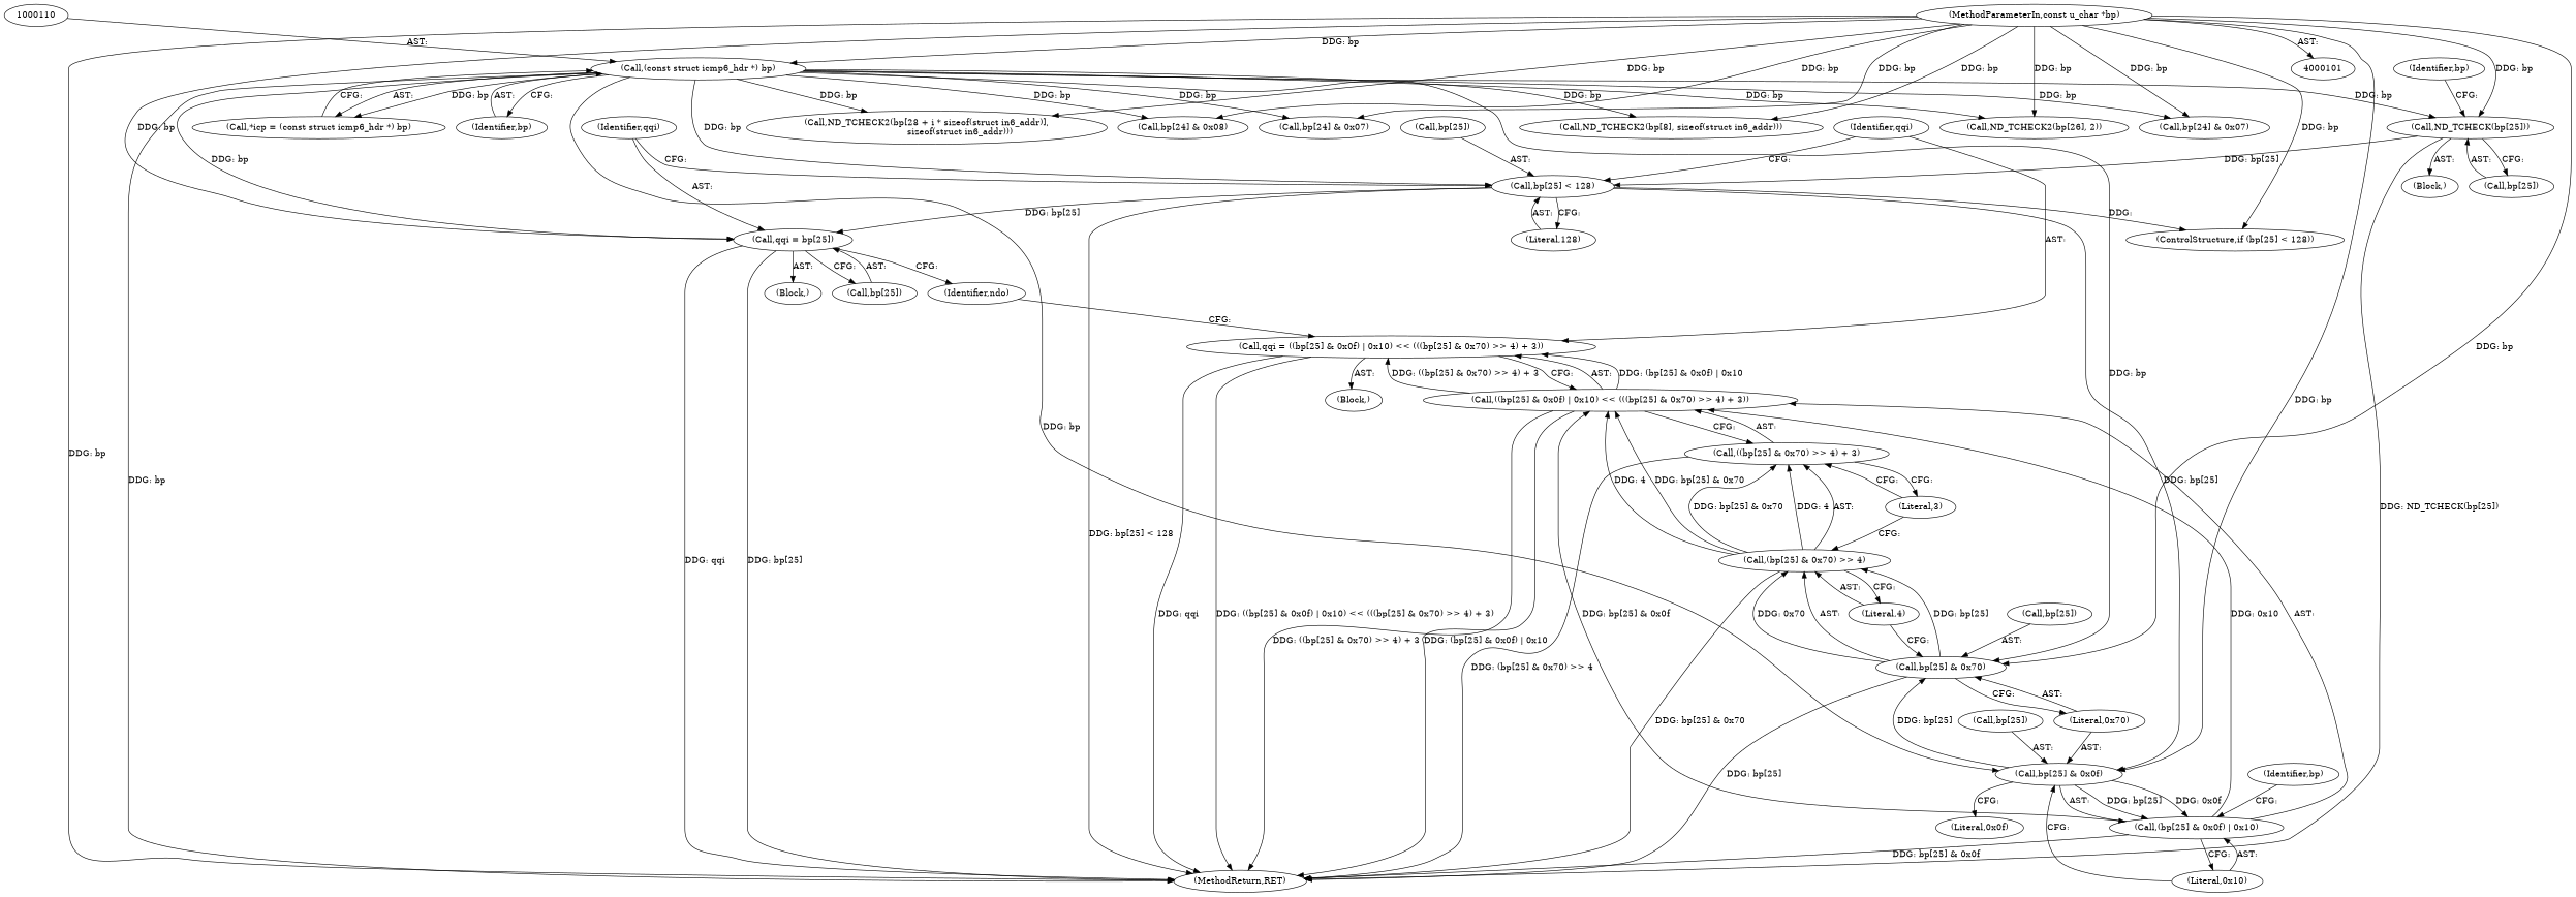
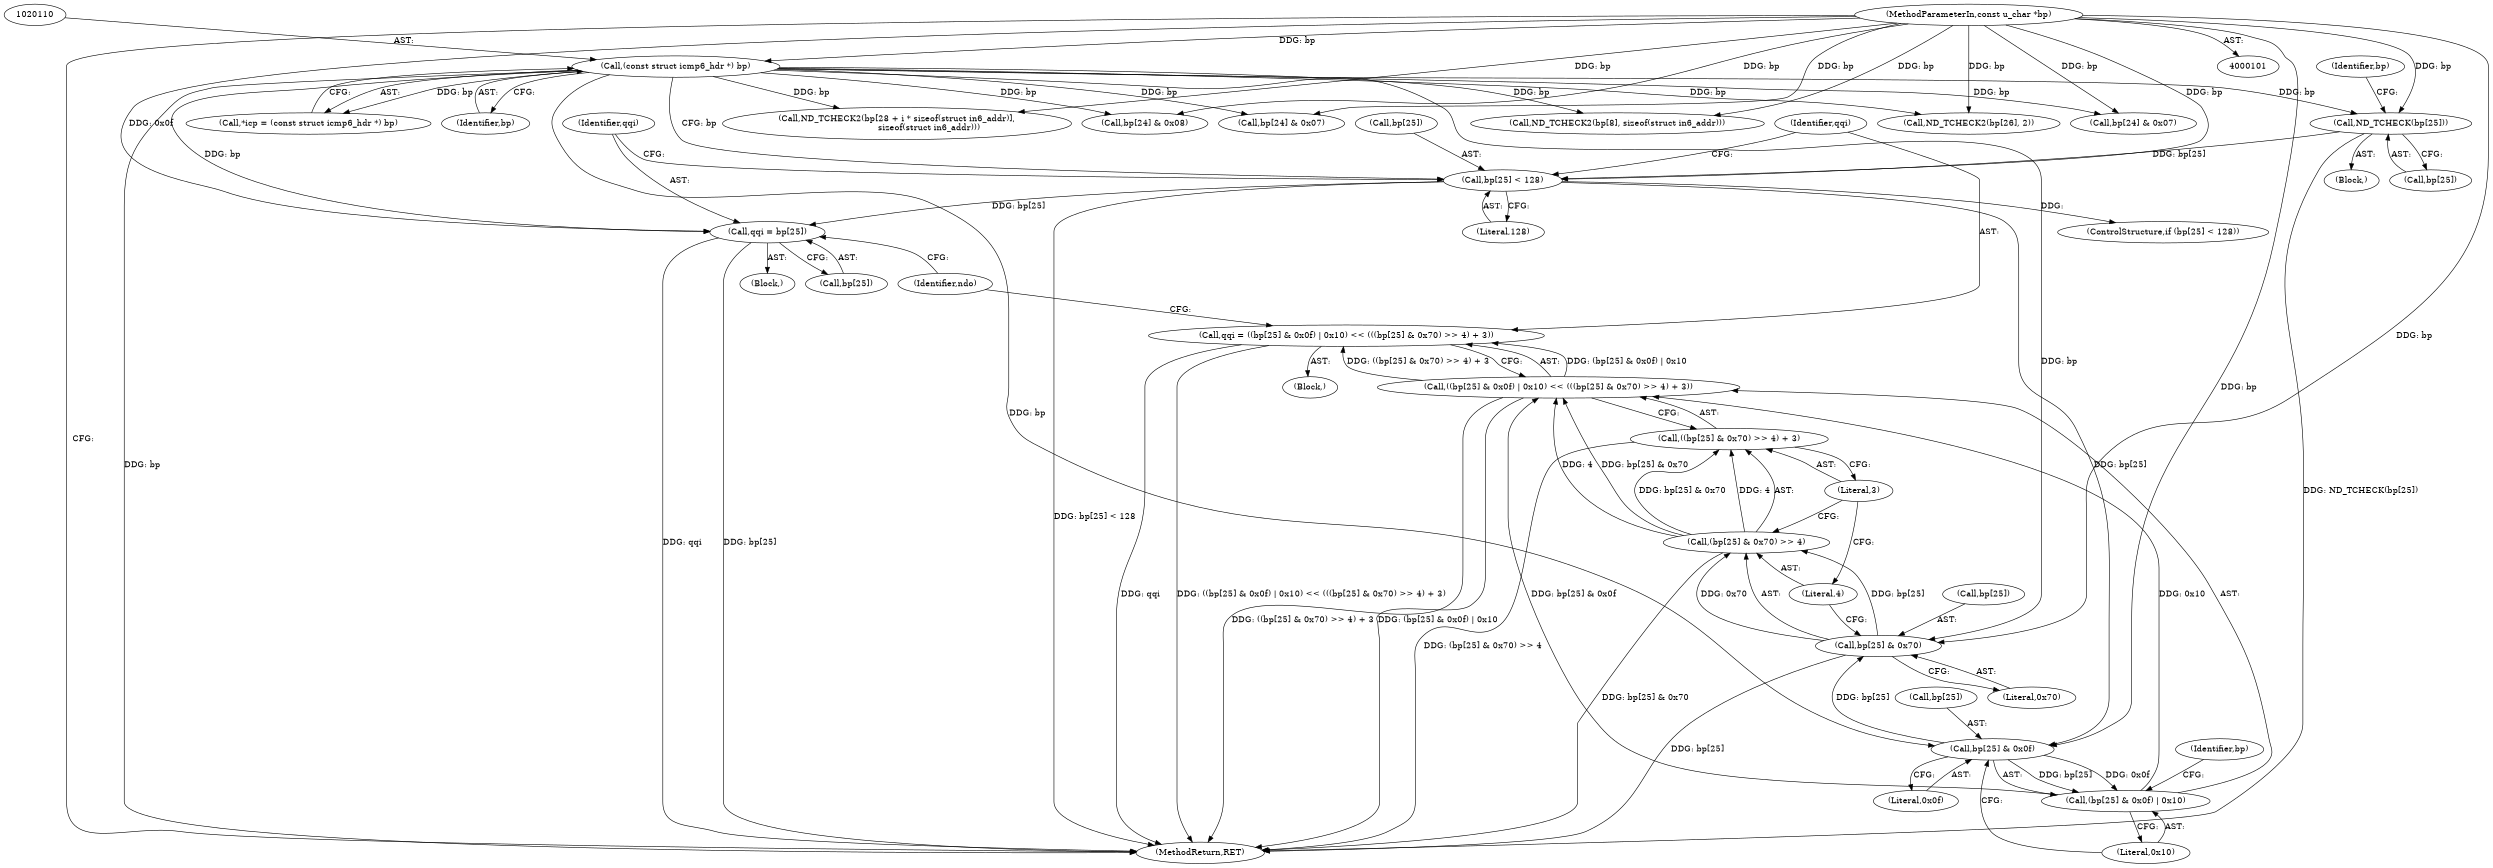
  digraph {
    n1 [label="(Call,bp[25] < 128)"]
    n2 [label="(Call,qqi = bp[25])"]
    n3 [label="(Call,bp[25] & 0x0f)"]
    n4 [label="(Literal,128)"]
    n5 [label="(MethodReturn,RET)"]
    n6 [label="(ControlStructure,if (bp[25] < 128))"]
    n7 [label="(Call,bp[25])"]
    n8 [label="(Block,)"]
    n9 [label="(Call,bp[25] & 0x70)"]
    n10 [label="(Call,(bp[25] & 0x0f) | 0x10)"]
    n11 [label="(Literal,0x0f)"]
    n12 [label="(Call,ND_TCHECK(bp[25]))"]
    n13 [label="(Block,)"]
    n14 [label="(Call,bp[25])"]
    n15 [label="(Call,(const struct icmp6_hdr *) bp)"]
    n16 [label="(Call,ND_TCHECK2(bp[8], sizeof(struct in6_addr)))"]
    n17 [label="(Call,bp[24] & 0x07)"]
    n18 [label="(Identifier,bp)"]
    n19 [label="(Call,bp[24] & 0x08)"]
    n20 [label="(Call,ND_TCHECK2(bp[28 + i * sizeof(struct in6_addr)],\n                        sizeof(struct in6_addr)))"]
    n21 [label="(Call,bp[24] & 0x07)"]
    n22 [label="(Call,ND_TCHECK2(bp[26], 2))"]
    n23 [label="(Call,*icp = (const struct icmp6_hdr *) bp)"]
    n24 [label="(Call,(bp[25] & 0x70) >> 4)"]
    n25 [label="(Literal,0x70)"]
    n26 [label="(MethodParameterIn,const u_char *bp)"]
    n27 [label=4000101]
    n28 [label="(Call,((bp[25] & 0x0f) | 0x10) << (((bp[25] & 0x70) >> 4) + 3))"]
    n29 [label="(Literal,0x10)"]
    n30 [label="(Call,qqi = ((bp[25] & 0x0f) | 0x10) << (((bp[25] & 0x70) >> 4) + 3))"]
    n31 [label="(Call,((bp[25] & 0x70) >> 4) + 3)"]
    n32 [label="(Block,)"]
    n33 [label="(Literal,3)"]
    n34 [label="(Literal,4)"]
    n35 [label="(Identifier,qqi)"]
    n36 [label="(Identifier,bp)"]
    n37 [label="(Identifier,qqi)"]
    n38 [label="(Call,bp[25])"]
    n39 [label="(Identifier,ndo)"]
    n40 [label="(Call,bp[25])"]
    n41 [label="(Call,bp[25])"]
    n42 [label="(Identifier,bp)"]
-   1000110
+   1000110 [label=1020110]
    n1 -> n2 [label="DDG: bp[25]"]
    n1 -> n3 [label="DDG: bp[25]"]
    n1 -> n4 [label="CFG: "]
    n1 -> n5 [label="DDG: bp[25] < 128"]
    n1 -> n6 [label="DDG: "]
    n2 -> n5 [label="DDG: qqi"]
    n2 -> n5 [label="DDG: bp[25]"]
    n2 -> n7 [label="CFG: "]
    n2 -> n8 [label="AST: "]
    n3 -> n9 [label="DDG: bp[25]"]
    n3 -> n10 [label="AST: "]
    n3 -> n10 [label="DDG: bp[25]"]
    n3 -> n10 [label="DDG: 0x0f"]
    n3 -> n11 [label="CFG: "]
    n4 -> n1 [label="AST: "]
    n7 -> n2 [label="AST: "]
    n9 -> n5 [label="DDG: bp[25]"]
    n9 -> n24 [label="AST: "]
    n9 -> n24 [label="DDG: bp[25]"]
    n9 -> n24 [label="DDG: 0x70"]
    n9 -> n25 [label="CFG: "]
-   n10 -> n5 [label="DDG: bp[25] & 0x0f"]
    n10 -> n28 [label="AST: "]
    n10 -> n28 [label="DDG: bp[25] & 0x0f"]
    n10 -> n28 [label="DDG: 0x10"]
    n10 -> n29 [label="CFG: "]
-   n25 -> n3 [label="AST: "]
+   n11 -> n3 [label="AST: "]
    n12 -> n1 [label="DDG: bp[25]"]
    n12 -> n5 [label="DDG: ND_TCHECK(bp[25])"]
    n12 -> n13 [label="AST: "]
    n12 -> n14 [label="CFG: "]
    n14 -> n12 [label="AST: "]
-   n15 -> n1 [label="DDG: bp"]
+   n15 -> n1 [label="CFG: bp"]
    n15 -> n2 [label="DDG: bp"]
    n15 -> n3 [label="DDG: bp"]
    n15 -> n5 [label="DDG: bp"]
    n15 -> n9 [label="DDG: bp"]
    n15 -> n12 [label="DDG: bp"]
    n15 -> n16 [label="DDG: bp"]
    n15 -> n17 [label="DDG: bp"]
    n15 -> n18 [label="CFG: "]
    n15 -> n19 [label="DDG: bp"]
    n15 -> n20 [label="DDG: bp"]
    n15 -> n21 [label="DDG: bp"]
    n15 -> n22 [label="DDG: bp"]
    n15 -> n23 [label="AST: "]
    n15 -> n23 [label="DDG: bp"]
    n18 -> n15 [label="AST: "]
    n23 -> n15 [label="CFG: "]
    n24 -> n5 [label="DDG: bp[25] & 0x70"]
    n24 -> n28 [label="DDG: bp[25] & 0x70"]
    n24 -> n28 [label="DDG: 4"]
    n24 -> n31 [label="AST: "]
    n24 -> n31 [label="DDG: bp[25] & 0x70"]
    n24 -> n31 [label="DDG: 4"]
-   n24 -> n34 [label="CFG: "]
+   n33 -> n34 [label="CFG: "]
    n25 -> n9 [label="AST: "]
-   n26 -> n6 [label="DDG: bp"]
-   n26 -> n2 [label="DDG: bp"]
+   n26 -> n1 [label="DDG: bp"]
+   n26 -> n2 [label="DDG: 0x0f"]
    n26 -> n3 [label="DDG: bp"]
-   n26 -> n5 [label="DDG: bp"]
+   n26 -> n5 [label="CFG: "]
    n26 -> n9 [label="DDG: bp"]
    n26 -> n12 [label="DDG: bp"]
    n26 -> n15 [label="DDG: bp"]
    n26 -> n16 [label="DDG: bp"]
    n26 -> n17 [label="DDG: bp"]
    n26 -> n19 [label="DDG: bp"]
    n26 -> n20 [label="DDG: bp"]
    n26 -> n21 [label="DDG: bp"]
    n26 -> n22 [label="DDG: bp"]
    n26 -> n27 [label="AST: "]
    n28 -> n5 [label="DDG: (bp[25] & 0x0f) | 0x10"]
    n28 -> n5 [label="DDG: ((bp[25] & 0x70) >> 4) + 3"]
    n28 -> n30 [label="AST: "]
    n28 -> n30 [label="DDG: (bp[25] & 0x0f) | 0x10"]
    n28 -> n30 [label="DDG: ((bp[25] & 0x70) >> 4) + 3"]
    n28 -> n31 [label="CFG: "]
    n29 -> n3 [label="CFG: "]
    n29 -> n10 [label="AST: "]
    n30 -> n5 [label="DDG: ((bp[25] & 0x0f) | 0x10) << (((bp[25] & 0x70) >> 4) + 3)"]
    n30 -> n5 [label="DDG: qqi"]
    n30 -> n28 [label="CFG: "]
    n30 -> n32 [label="AST: "]
    n31 -> n5 [label="DDG: (bp[25] & 0x70) >> 4"]
    n31 -> n28 [label="AST: "]
    n31 -> n33 [label="CFG: "]
    n33 -> n24 [label="CFG: "]
-   n33 -> n31 [label="CFG: "]
+   n33 -> n31 [label="AST: "]
    n34 -> n9 [label="CFG: "]
    n34 -> n24 [label="AST: "]
    n35 -> n1 [label="CFG: "]
    n35 -> n2 [label="AST: "]
    n36 -> n10 [label="CFG: "]
    n37 -> n1 [label="CFG: "]
    n37 -> n30 [label="AST: "]
    n38 -> n3 [label="AST: "]
-   n2 -> n39 [label="CFG: "]
+   n39 -> n2 [label="CFG: "]
    n39 -> n30 [label="CFG: "]
    n40 -> n1 [label="AST: "]
    n41 -> n9 [label="AST: "]
    n42 -> n12 [label="CFG: "]
    1000110 -> n15 [label="AST: "]
  }
